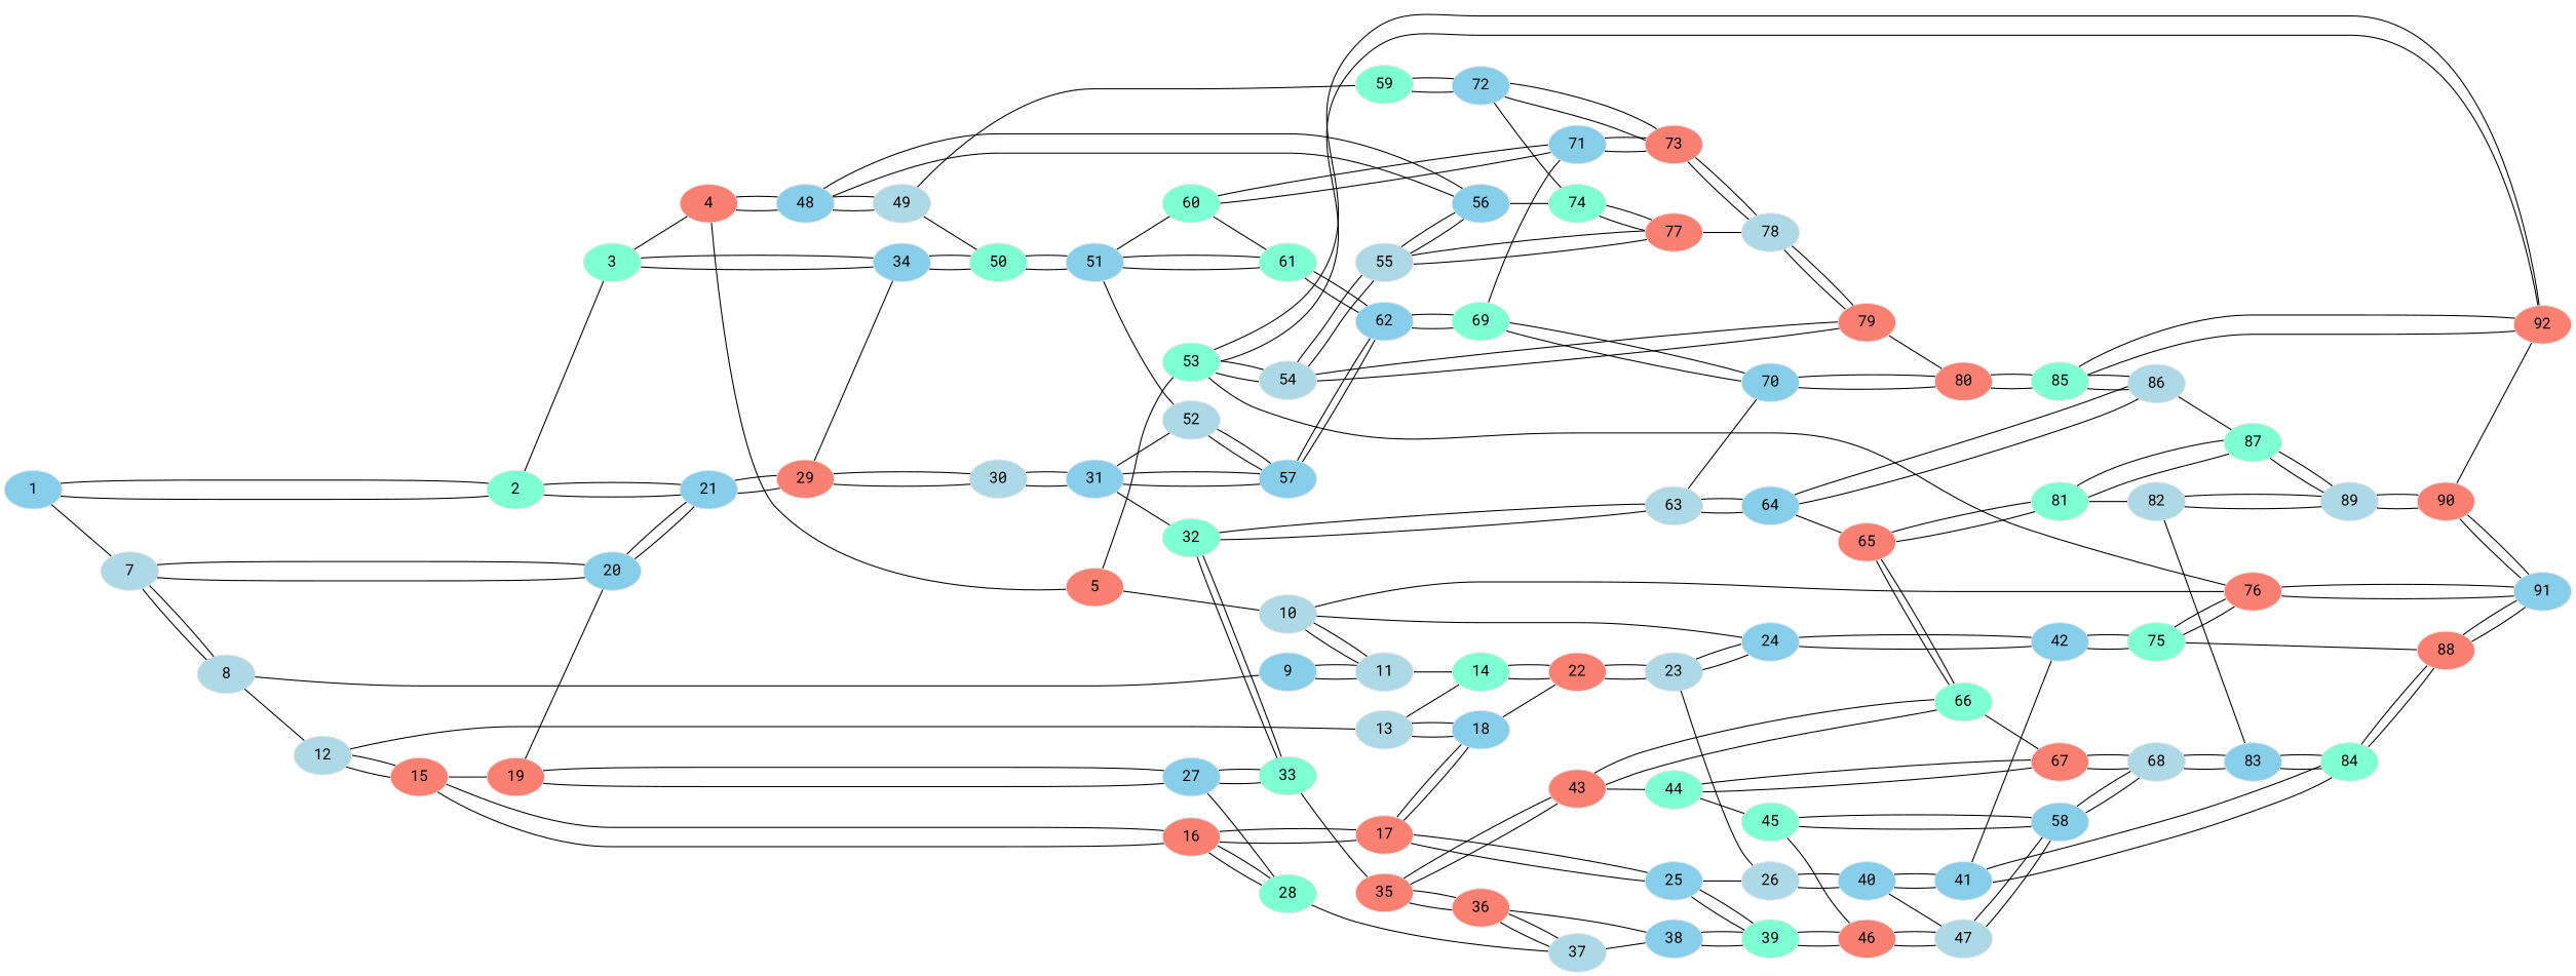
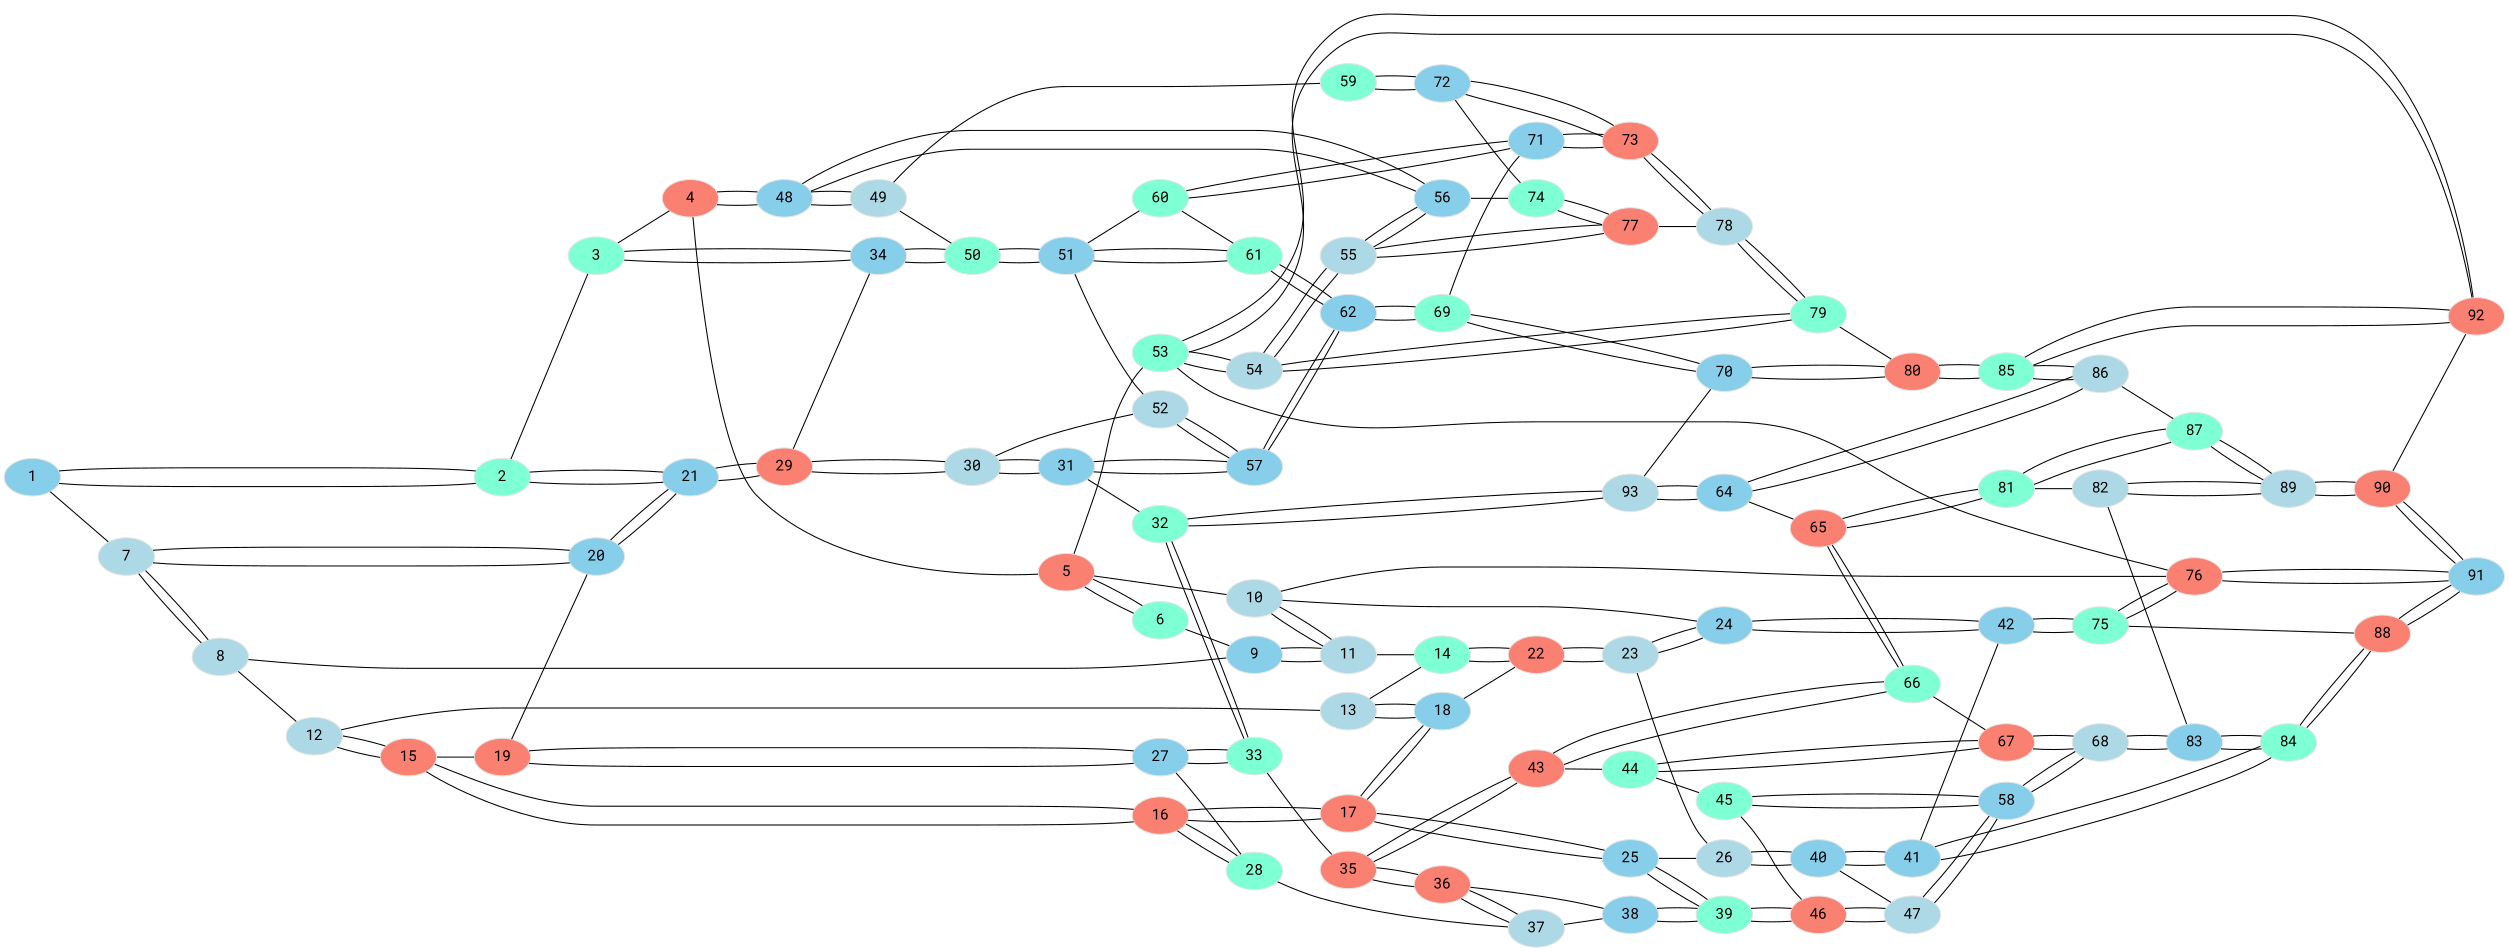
  graph {
    fontname="Roboto Mono"
    rankdir=LR
    node [color=gray90 fillcolor=skyblue fontname="Roboto Mono" style=filled]
    edge [fontname="Roboto Mono"]
    2 [fillcolor=aquamarine]
    1
    7 [fillcolor=lightblue]
    3 [fillcolor=aquamarine]
    21
    8 [fillcolor=lightblue]
    20
    4 [fillcolor=salmon]
    34
    29 [fillcolor=salmon]
    5 [fillcolor=salmon]
    48
    50 [fillcolor=aquamarine]
+   6 [fillcolor=aquamarine]
    10 [fillcolor=lightblue]
    53 [fillcolor=aquamarine]
    49 [fillcolor=lightblue]
    56
    9
    11 [fillcolor=lightblue]
    24
    76 [fillcolor=salmon]
    54 [fillcolor=lightblue]
    92 [fillcolor=salmon]
    12 [fillcolor=lightblue]
    13 [fillcolor=lightblue]
    15 [fillcolor=salmon]
    14 [fillcolor=aquamarine]
    42
    91
    22 [fillcolor=salmon]
    18
    16 [fillcolor=salmon]
    19 [fillcolor=salmon]
    23 [fillcolor=lightblue]
    17 [fillcolor=salmon]
    28 [fillcolor=aquamarine]
    27
    25
    37 [fillcolor=lightblue]
    26 [fillcolor=lightblue]
    39 [fillcolor=aquamarine]
    33 [fillcolor=aquamarine]
    30 [fillcolor=lightblue]
    40
    75 [fillcolor=aquamarine]
    46 [fillcolor=salmon]
    41
    47 [fillcolor=lightblue]
    35 [fillcolor=salmon]
    38
    31
    52 [fillcolor=lightblue]
    32 [fillcolor=aquamarine]
    57
-   63 [fillcolor=lightblue]
+   63 [fillcolor=lightblue label=93]
    62
    64
    70
    36 [fillcolor=salmon]
    43 [fillcolor=salmon]
    51
    44 [fillcolor=aquamarine]
    66 [fillcolor=aquamarine]
    84 [fillcolor=aquamarine]
    58
    88 [fillcolor=salmon]
    45 [fillcolor=aquamarine]
    67 [fillcolor=salmon]
    68 [fillcolor=lightblue]
    59 [fillcolor=aquamarine]
    74 [fillcolor=aquamarine]
    72
    61 [fillcolor=aquamarine]
    60 [fillcolor=aquamarine]
    55 [fillcolor=lightblue]
-   79 [fillcolor=salmon]
+   79 [fillcolor=aquamarine]
    77 [fillcolor=salmon]
    80 [fillcolor=salmon]
    78 [fillcolor=lightblue]
    69 [fillcolor=aquamarine]
    83
    71
    73 [fillcolor=salmon]
    65 [fillcolor=salmon]
    86 [fillcolor=lightblue]
    81 [fillcolor=aquamarine]
    87 [fillcolor=aquamarine]
    82 [fillcolor=lightblue]
    85 [fillcolor=aquamarine]
    89 [fillcolor=lightblue]
    90 [fillcolor=salmon]
    2 -- 3
    2 -- 21
    2 -- 21
    1 -- 2
    1 -- 2
    1 -- 7
    7 -- 8
    7 -- 8
    7 -- 20
    7 -- 20
    3 -- 4
    3 -- 34
    3 -- 34
    21 -- 29
    21 -- 29
    8 -- 9
    8 -- 12
    20 -- 21
    20 -- 21
    4 -- 5
    4 -- 48
    4 -- 48
    34 -- 50
    34 -- 50
    29 -- 34
    29 -- 30
    29 -- 30
+   5 -- 6
+   5 -- 6
    5 -- 10
    5 -- 53
    48 -- 49
    48 -- 49
    48 -- 56
    48 -- 56
    50 -- 51
    50 -- 51
+   6 -- 9
    10 -- 11
    10 -- 11
    10 -- 24
    10 -- 76
    53 -- 76
    53 -- 54
    53 -- 54
    53 -- 92
    53 -- 92
    49 -- 50
    49 -- 59
    56 -- 74
    9 -- 11
    9 -- 11
    11 -- 14
    24 -- 42
    24 -- 42
    76 -- 91
    76 -- 91
    54 -- 55
    54 -- 55
    54 -- 79
    54 -- 79
    12 -- 13
    12 -- 15
    12 -- 15
    13 -- 14
    13 -- 18
    13 -- 18
    15 -- 16
    15 -- 16
    15 -- 19
    14 -- 22
    14 -- 22
    42 -- 75
    42 -- 75
    22 -- 23
    22 -- 23
    18 -- 22
    16 -- 17
    16 -- 17
    16 -- 28
    16 -- 28
    19 -- 20
    19 -- 27
    19 -- 27
    23 -- 24
    23 -- 24
    23 -- 26
    17 -- 18
    17 -- 18
    17 -- 25
    17 -- 25
    28 -- 37
    27 -- 28
    27 -- 33
    27 -- 33
    25 -- 26
    25 -- 39
    25 -- 39
    37 -- 38
    26 -- 40
    26 -- 40
    39 -- 46
    39 -- 46
    33 -- 35
    30 -- 31
    30 -- 31
-   31 -- 52
+   30 -- 52
    40 -- 41
    40 -- 41
    40 -- 47
    75 -- 76
    75 -- 76
    75 -- 88
    46 -- 47
    46 -- 47
    41 -- 42
    41 -- 84
    41 -- 84
    47 -- 58
    47 -- 58
    35 -- 36
    35 -- 36
    35 -- 43
    35 -- 43
    38 -- 39
    38 -- 39
    31 -- 32
    31 -- 57
    31 -- 57
    52 -- 57
    52 -- 57
    32 -- 33
    32 -- 33
    32 -- 63
    32 -- 63
    57 -- 62
    57 -- 62
    63 -- 64
    63 -- 64
    63 -- 70
    62 -- 69
    62 -- 69
    64 -- 65
    64 -- 86
    64 -- 86
    70 -- 80
    70 -- 80
    36 -- 37
    36 -- 37
    36 -- 38
    43 -- 44
    43 -- 66
    43 -- 66
    51 -- 52
    51 -- 61
    51 -- 61
    51 -- 60
    44 -- 45
    44 -- 67
    44 -- 67
    66 -- 67
    84 -- 88
    84 -- 88
    58 -- 68
    58 -- 68
    88 -- 91
    88 -- 91
    45 -- 46
    45 -- 58
    45 -- 58
    67 -- 68
    67 -- 68
    68 -- 83
    68 -- 83
    59 -- 72
    59 -- 72
    74 -- 77
    74 -- 77
    72 -- 74
    72 -- 73
    72 -- 73
    61 -- 62
    61 -- 62
    60 -- 61
    60 -- 71
    60 -- 71
    55 -- 56
    55 -- 56
    55 -- 77
    55 -- 77
    79 -- 80
    77 -- 78
    80 -- 85
    80 -- 85
    78 -- 79
    78 -- 79
    69 -- 70
    69 -- 70
    69 -- 71
    83 -- 84
    83 -- 84
    71 -- 73
    71 -- 73
    73 -- 78
    73 -- 78
    65 -- 66
    65 -- 66
    65 -- 81
    65 -- 81
    86 -- 87
    81 -- 87
    81 -- 87
    81 -- 82
    87 -- 89
    87 -- 89
    82 -- 83
    82 -- 89
    82 -- 89
    85 -- 92
    85 -- 92
    85 -- 86
    85 -- 86
    89 -- 90
    89 -- 90
    90 -- 92
    90 -- 91
    90 -- 91
  }
